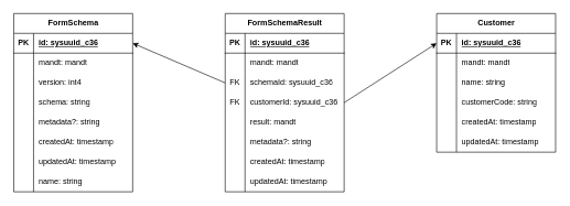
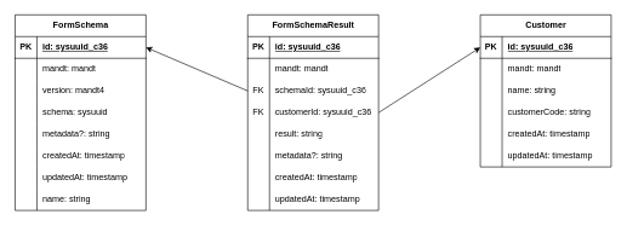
  <mxCell id="0" />
  <mxCell id="1" parent="0" />
  <mxCell id="2" value="FormSchema" style="shape=table;startSize=30;container=1;collapsible=1;childLayout=tableLayout;fixedRows=1;rowLines=0;fontStyle=1;align=center;resizeLast=1;html=1;" parent="1" vertex="1"><mxGeometry x="20" y="20" width="180" height="270" as="geometry" /></mxCell>
  <mxCell id="3" value="" style="shape=tableRow;horizontal=0;startSize=0;swimlaneHead=0;swimlaneBody=0;fillColor=none;collapsible=0;dropTarget=0;points=[[0,0.5],[1,0.5]];portConstraint=eastwest;top=0;left=0;right=0;bottom=1;" parent="2" vertex="1"><mxGeometry y="30" width="180" height="30" as="geometry" /></mxCell>
  <mxCell id="4" value="PK" style="shape=partialRectangle;connectable=0;fillColor=none;top=0;left=0;bottom=0;right=0;fontStyle=1;overflow=hidden;whiteSpace=wrap;html=1;" parent="3" vertex="1"><mxGeometry width="30" height="30" as="geometry"><mxRectangle width="30" height="30" as="alternateBounds" /></mxGeometry></mxCell>
  <mxCell id="5" value="id:&amp;nbsp;sysuuid_c36" style="shape=partialRectangle;connectable=0;fillColor=none;top=0;left=0;bottom=0;right=0;align=left;spacingLeft=6;fontStyle=5;overflow=hidden;whiteSpace=wrap;html=1;" parent="3" vertex="1"><mxGeometry x="30" width="150" height="30" as="geometry"><mxRectangle width="150" height="30" as="alternateBounds" /></mxGeometry></mxCell>
  <mxCell id="6" value="" style="shape=tableRow;horizontal=0;startSize=0;swimlaneHead=0;swimlaneBody=0;fillColor=none;collapsible=0;dropTarget=0;points=[[0,0.5],[1,0.5]];portConstraint=eastwest;top=0;left=0;right=0;bottom=0;" parent="2" vertex="1"><mxGeometry y="60" width="180" height="30" as="geometry" /></mxCell>
  <mxCell id="7" value="" style="shape=partialRectangle;connectable=0;fillColor=none;top=0;left=0;bottom=0;right=0;editable=1;overflow=hidden;whiteSpace=wrap;html=1;" parent="6" vertex="1"><mxGeometry width="30" height="30" as="geometry"><mxRectangle width="30" height="30" as="alternateBounds" /></mxGeometry></mxCell>
  <mxCell id="8" value="mandt: mandt" style="shape=partialRectangle;connectable=0;fillColor=none;top=0;left=0;bottom=0;right=0;align=left;spacingLeft=6;overflow=hidden;whiteSpace=wrap;html=1;" parent="6" vertex="1"><mxGeometry x="30" width="150" height="30" as="geometry"><mxRectangle width="150" height="30" as="alternateBounds" /></mxGeometry></mxCell>
  <mxCell id="9" value="" style="shape=tableRow;horizontal=0;startSize=0;swimlaneHead=0;swimlaneBody=0;fillColor=none;collapsible=0;dropTarget=0;points=[[0,0.5],[1,0.5]];portConstraint=eastwest;top=0;left=0;right=0;bottom=0;" parent="2" vertex="1"><mxGeometry y="90" width="180" height="30" as="geometry" /></mxCell>
  <mxCell id="10" value="" style="shape=partialRectangle;connectable=0;fillColor=none;top=0;left=0;bottom=0;right=0;editable=1;overflow=hidden;whiteSpace=wrap;html=1;" parent="9" vertex="1"><mxGeometry width="30" height="30" as="geometry"><mxRectangle width="30" height="30" as="alternateBounds" /></mxGeometry></mxCell>
- <mxCell id="11" value="version: int4" style="shape=partialRectangle;connectable=0;fillColor=none;top=0;left=0;bottom=0;right=0;align=left;spacingLeft=6;overflow=hidden;whiteSpace=wrap;html=1;" parent="9" vertex="1"><mxGeometry x="30" width="150" height="30" as="geometry"><mxRectangle width="150" height="30" as="alternateBounds" /></mxGeometry></mxCell>
+ <mxCell id="11" value="version: mandt4" style="shape=partialRectangle;connectable=0;fillColor=none;top=0;left=0;bottom=0;right=0;align=left;spacingLeft=6;overflow=hidden;whiteSpace=wrap;html=1;" parent="9" vertex="1"><mxGeometry x="30" width="150" height="30" as="geometry"><mxRectangle width="150" height="30" as="alternateBounds" /></mxGeometry></mxCell>
  <mxCell id="12" value="" style="shape=tableRow;horizontal=0;startSize=0;swimlaneHead=0;swimlaneBody=0;fillColor=none;collapsible=0;dropTarget=0;points=[[0,0.5],[1,0.5]];portConstraint=eastwest;top=0;left=0;right=0;bottom=0;" parent="2" vertex="1"><mxGeometry y="120" width="180" height="30" as="geometry" /></mxCell>
  <mxCell id="13" value="" style="shape=partialRectangle;connectable=0;fillColor=none;top=0;left=0;bottom=0;right=0;editable=1;overflow=hidden;whiteSpace=wrap;html=1;" parent="12" vertex="1"><mxGeometry width="30" height="30" as="geometry"><mxRectangle width="30" height="30" as="alternateBounds" /></mxGeometry></mxCell>
- <mxCell id="14" value="schema: string" style="shape=partialRectangle;connectable=0;fillColor=none;top=0;left=0;bottom=0;right=0;align=left;spacingLeft=6;overflow=hidden;whiteSpace=wrap;html=1;" parent="12" vertex="1"><mxGeometry x="30" width="150" height="30" as="geometry"><mxRectangle width="150" height="30" as="alternateBounds" /></mxGeometry></mxCell>
+ <mxCell id="14" value="schema: sysuuid" style="shape=partialRectangle;connectable=0;fillColor=none;top=0;left=0;bottom=0;right=0;align=left;spacingLeft=6;overflow=hidden;whiteSpace=wrap;html=1;" parent="12" vertex="1"><mxGeometry x="30" width="150" height="30" as="geometry"><mxRectangle width="150" height="30" as="alternateBounds" /></mxGeometry></mxCell>
  <mxCell id="15" value="" style="shape=tableRow;horizontal=0;startSize=0;swimlaneHead=0;swimlaneBody=0;fillColor=none;collapsible=0;dropTarget=0;points=[[0,0.5],[1,0.5]];portConstraint=eastwest;top=0;left=0;right=0;bottom=0;" parent="2" vertex="1"><mxGeometry y="150" width="180" height="30" as="geometry" /></mxCell>
  <mxCell id="16" value="" style="shape=partialRectangle;connectable=0;fillColor=none;top=0;left=0;bottom=0;right=0;editable=1;overflow=hidden;whiteSpace=wrap;html=1;" parent="15" vertex="1"><mxGeometry width="30" height="30" as="geometry"><mxRectangle width="30" height="30" as="alternateBounds" /></mxGeometry></mxCell>
  <mxCell id="17" value="metadata?: string" style="shape=partialRectangle;connectable=0;fillColor=none;top=0;left=0;bottom=0;right=0;align=left;spacingLeft=6;overflow=hidden;whiteSpace=wrap;html=1;" parent="15" vertex="1"><mxGeometry x="30" width="150" height="30" as="geometry"><mxRectangle width="150" height="30" as="alternateBounds" /></mxGeometry></mxCell>
  <mxCell id="18" value="" style="shape=tableRow;horizontal=0;startSize=0;swimlaneHead=0;swimlaneBody=0;fillColor=none;collapsible=0;dropTarget=0;points=[[0,0.5],[1,0.5]];portConstraint=eastwest;top=0;left=0;right=0;bottom=0;" parent="2" vertex="1"><mxGeometry y="180" width="180" height="30" as="geometry" /></mxCell>
  <mxCell id="19" value="" style="shape=partialRectangle;connectable=0;fillColor=none;top=0;left=0;bottom=0;right=0;editable=1;overflow=hidden;whiteSpace=wrap;html=1;" parent="18" vertex="1"><mxGeometry width="30" height="30" as="geometry"><mxRectangle width="30" height="30" as="alternateBounds" /></mxGeometry></mxCell>
  <mxCell id="20" value="createdAt: timestamp" style="shape=partialRectangle;connectable=0;fillColor=none;top=0;left=0;bottom=0;right=0;align=left;spacingLeft=6;overflow=hidden;whiteSpace=wrap;html=1;" parent="18" vertex="1"><mxGeometry x="30" width="150" height="30" as="geometry"><mxRectangle width="150" height="30" as="alternateBounds" /></mxGeometry></mxCell>
  <mxCell id="21" value="" style="shape=tableRow;horizontal=0;startSize=0;swimlaneHead=0;swimlaneBody=0;fillColor=none;collapsible=0;dropTarget=0;points=[[0,0.5],[1,0.5]];portConstraint=eastwest;top=0;left=0;right=0;bottom=0;" parent="2" vertex="1"><mxGeometry y="210" width="180" height="30" as="geometry" /></mxCell>
  <mxCell id="22" value="" style="shape=partialRectangle;connectable=0;fillColor=none;top=0;left=0;bottom=0;right=0;editable=1;overflow=hidden;whiteSpace=wrap;html=1;" parent="21" vertex="1"><mxGeometry width="30" height="30" as="geometry"><mxRectangle width="30" height="30" as="alternateBounds" /></mxGeometry></mxCell>
  <mxCell id="23" value="updatedAt: timestamp" style="shape=partialRectangle;connectable=0;fillColor=none;top=0;left=0;bottom=0;right=0;align=left;spacingLeft=6;overflow=hidden;whiteSpace=wrap;html=1;" parent="21" vertex="1"><mxGeometry x="30" width="150" height="30" as="geometry"><mxRectangle width="150" height="30" as="alternateBounds" /></mxGeometry></mxCell>
  <mxCell id="24" value="" style="shape=tableRow;horizontal=0;startSize=0;swimlaneHead=0;swimlaneBody=0;fillColor=none;collapsible=0;dropTarget=0;points=[[0,0.5],[1,0.5]];portConstraint=eastwest;top=0;left=0;right=0;bottom=0;" parent="2" vertex="1"><mxGeometry y="240" width="180" height="30" as="geometry" /></mxCell>
  <mxCell id="25" value="" style="shape=partialRectangle;connectable=0;fillColor=none;top=0;left=0;bottom=0;right=0;editable=1;overflow=hidden;whiteSpace=wrap;html=1;" parent="24" vertex="1"><mxGeometry width="30" height="30" as="geometry"><mxRectangle width="30" height="30" as="alternateBounds" /></mxGeometry></mxCell>
  <mxCell id="26" value="name: string" style="shape=partialRectangle;connectable=0;fillColor=none;top=0;left=0;bottom=0;right=0;align=left;spacingLeft=6;overflow=hidden;whiteSpace=wrap;html=1;" parent="24" vertex="1"><mxGeometry x="30" width="150" height="30" as="geometry"><mxRectangle width="150" height="30" as="alternateBounds" /></mxGeometry></mxCell>
  <mxCell id="27" value="FormSchemaResult" style="shape=table;startSize=30;container=1;collapsible=1;childLayout=tableLayout;fixedRows=1;rowLines=0;fontStyle=1;align=center;resizeLast=1;html=1;" parent="1" vertex="1"><mxGeometry x="340" y="20" width="180" height="270" as="geometry" /></mxCell>
  <mxCell id="28" value="" style="shape=tableRow;horizontal=0;startSize=0;swimlaneHead=0;swimlaneBody=0;fillColor=none;collapsible=0;dropTarget=0;points=[[0,0.5],[1,0.5]];portConstraint=eastwest;top=0;left=0;right=0;bottom=1;" parent="27" vertex="1"><mxGeometry y="30" width="180" height="30" as="geometry" /></mxCell>
  <mxCell id="29" value="PK" style="shape=partialRectangle;connectable=0;fillColor=none;top=0;left=0;bottom=0;right=0;fontStyle=1;overflow=hidden;whiteSpace=wrap;html=1;" parent="28" vertex="1"><mxGeometry width="30" height="30" as="geometry"><mxRectangle width="30" height="30" as="alternateBounds" /></mxGeometry></mxCell>
  <mxCell id="30" value="id:&amp;nbsp;sysuuid_c36" style="shape=partialRectangle;connectable=0;fillColor=none;top=0;left=0;bottom=0;right=0;align=left;spacingLeft=6;fontStyle=5;overflow=hidden;whiteSpace=wrap;html=1;" parent="28" vertex="1"><mxGeometry x="30" width="150" height="30" as="geometry"><mxRectangle width="150" height="30" as="alternateBounds" /></mxGeometry></mxCell>
  <mxCell id="31" value="" style="shape=tableRow;horizontal=0;startSize=0;swimlaneHead=0;swimlaneBody=0;fillColor=none;collapsible=0;dropTarget=0;points=[[0,0.5],[1,0.5]];portConstraint=eastwest;top=0;left=0;right=0;bottom=0;" parent="27" vertex="1"><mxGeometry y="60" width="180" height="30" as="geometry" /></mxCell>
  <mxCell id="32" value="" style="shape=partialRectangle;connectable=0;fillColor=none;top=0;left=0;bottom=0;right=0;editable=1;overflow=hidden;whiteSpace=wrap;html=1;" parent="31" vertex="1"><mxGeometry width="30" height="30" as="geometry"><mxRectangle width="30" height="30" as="alternateBounds" /></mxGeometry></mxCell>
  <mxCell id="33" value="mandt: mandt" style="shape=partialRectangle;connectable=0;fillColor=none;top=0;left=0;bottom=0;right=0;align=left;spacingLeft=6;overflow=hidden;whiteSpace=wrap;html=1;" parent="31" vertex="1"><mxGeometry x="30" width="150" height="30" as="geometry"><mxRectangle width="150" height="30" as="alternateBounds" /></mxGeometry></mxCell>
  <mxCell id="34" value="" style="shape=tableRow;horizontal=0;startSize=0;swimlaneHead=0;swimlaneBody=0;fillColor=none;collapsible=0;dropTarget=0;points=[[0,0.5],[1,0.5]];portConstraint=eastwest;top=0;left=0;right=0;bottom=0;" parent="27" vertex="1"><mxGeometry y="90" width="180" height="30" as="geometry" /></mxCell>
  <mxCell id="35" value="FK" style="shape=partialRectangle;connectable=0;fillColor=none;top=0;left=0;bottom=0;right=0;editable=1;overflow=hidden;whiteSpace=wrap;html=1;" parent="34" vertex="1"><mxGeometry width="30" height="30" as="geometry"><mxRectangle width="30" height="30" as="alternateBounds" /></mxGeometry></mxCell>
  <mxCell id="36" value="schemaId: sysuuid_c36" style="shape=partialRectangle;connectable=0;fillColor=none;top=0;left=0;bottom=0;right=0;align=left;spacingLeft=6;overflow=hidden;whiteSpace=wrap;html=1;" parent="34" vertex="1"><mxGeometry x="30" width="150" height="30" as="geometry"><mxRectangle width="150" height="30" as="alternateBounds" /></mxGeometry></mxCell>
  <mxCell id="37" value="" style="shape=tableRow;horizontal=0;startSize=0;swimlaneHead=0;swimlaneBody=0;fillColor=none;collapsible=0;dropTarget=0;points=[[0,0.5],[1,0.5]];portConstraint=eastwest;top=0;left=0;right=0;bottom=0;" vertex="1" parent="27"><mxGeometry y="120" width="180" height="30" as="geometry" /></mxCell>
  <mxCell id="38" value="FK" style="shape=partialRectangle;connectable=0;fillColor=none;top=0;left=0;bottom=0;right=0;editable=1;overflow=hidden;whiteSpace=wrap;html=1;" vertex="1" parent="37"><mxGeometry width="30" height="30" as="geometry"><mxRectangle width="30" height="30" as="alternateBounds" /></mxGeometry></mxCell>
  <mxCell id="39" value="customerId: sysuuid_c36" style="shape=partialRectangle;connectable=0;fillColor=none;top=0;left=0;bottom=0;right=0;align=left;spacingLeft=6;overflow=hidden;whiteSpace=wrap;html=1;" vertex="1" parent="37"><mxGeometry x="30" width="150" height="30" as="geometry"><mxRectangle width="150" height="30" as="alternateBounds" /></mxGeometry></mxCell>
  <mxCell id="40" value="" style="shape=tableRow;horizontal=0;startSize=0;swimlaneHead=0;swimlaneBody=0;fillColor=none;collapsible=0;dropTarget=0;points=[[0,0.5],[1,0.5]];portConstraint=eastwest;top=0;left=0;right=0;bottom=0;" parent="27" vertex="1"><mxGeometry y="150" width="180" height="30" as="geometry" /></mxCell>
  <mxCell id="41" value="" style="shape=partialRectangle;connectable=0;fillColor=none;top=0;left=0;bottom=0;right=0;editable=1;overflow=hidden;whiteSpace=wrap;html=1;" parent="40" vertex="1"><mxGeometry width="30" height="30" as="geometry"><mxRectangle width="30" height="30" as="alternateBounds" /></mxGeometry></mxCell>
- <mxCell id="42" value="result: mandt" style="shape=partialRectangle;connectable=0;fillColor=none;top=0;left=0;bottom=0;right=0;align=left;spacingLeft=6;overflow=hidden;whiteSpace=wrap;html=1;" parent="40" vertex="1"><mxGeometry x="30" width="150" height="30" as="geometry"><mxRectangle width="150" height="30" as="alternateBounds" /></mxGeometry></mxCell>
+ <mxCell id="42" value="result: string" style="shape=partialRectangle;connectable=0;fillColor=none;top=0;left=0;bottom=0;right=0;align=left;spacingLeft=6;overflow=hidden;whiteSpace=wrap;html=1;" parent="40" vertex="1"><mxGeometry x="30" width="150" height="30" as="geometry"><mxRectangle width="150" height="30" as="alternateBounds" /></mxGeometry></mxCell>
  <mxCell id="43" value="" style="shape=tableRow;horizontal=0;startSize=0;swimlaneHead=0;swimlaneBody=0;fillColor=none;collapsible=0;dropTarget=0;points=[[0,0.5],[1,0.5]];portConstraint=eastwest;top=0;left=0;right=0;bottom=0;" parent="27" vertex="1"><mxGeometry y="180" width="180" height="30" as="geometry" /></mxCell>
  <mxCell id="44" value="" style="shape=partialRectangle;connectable=0;fillColor=none;top=0;left=0;bottom=0;right=0;editable=1;overflow=hidden;whiteSpace=wrap;html=1;" parent="43" vertex="1"><mxGeometry width="30" height="30" as="geometry"><mxRectangle width="30" height="30" as="alternateBounds" /></mxGeometry></mxCell>
  <mxCell id="45" value="metadata?: string" style="shape=partialRectangle;connectable=0;fillColor=none;top=0;left=0;bottom=0;right=0;align=left;spacingLeft=6;overflow=hidden;whiteSpace=wrap;html=1;" parent="43" vertex="1"><mxGeometry x="30" width="150" height="30" as="geometry"><mxRectangle width="150" height="30" as="alternateBounds" /></mxGeometry></mxCell>
  <mxCell id="46" value="" style="shape=tableRow;horizontal=0;startSize=0;swimlaneHead=0;swimlaneBody=0;fillColor=none;collapsible=0;dropTarget=0;points=[[0,0.5],[1,0.5]];portConstraint=eastwest;top=0;left=0;right=0;bottom=0;" parent="27" vertex="1"><mxGeometry y="210" width="180" height="30" as="geometry" /></mxCell>
  <mxCell id="47" value="" style="shape=partialRectangle;connectable=0;fillColor=none;top=0;left=0;bottom=0;right=0;editable=1;overflow=hidden;whiteSpace=wrap;html=1;" parent="46" vertex="1"><mxGeometry width="30" height="30" as="geometry"><mxRectangle width="30" height="30" as="alternateBounds" /></mxGeometry></mxCell>
  <mxCell id="48" value="createdAt: timestamp" style="shape=partialRectangle;connectable=0;fillColor=none;top=0;left=0;bottom=0;right=0;align=left;spacingLeft=6;overflow=hidden;whiteSpace=wrap;html=1;" parent="46" vertex="1"><mxGeometry x="30" width="150" height="30" as="geometry"><mxRectangle width="150" height="30" as="alternateBounds" /></mxGeometry></mxCell>
  <mxCell id="49" value="" style="shape=tableRow;horizontal=0;startSize=0;swimlaneHead=0;swimlaneBody=0;fillColor=none;collapsible=0;dropTarget=0;points=[[0,0.5],[1,0.5]];portConstraint=eastwest;top=0;left=0;right=0;bottom=0;" parent="27" vertex="1"><mxGeometry y="240" width="180" height="30" as="geometry" /></mxCell>
  <mxCell id="50" value="" style="shape=partialRectangle;connectable=0;fillColor=none;top=0;left=0;bottom=0;right=0;editable=1;overflow=hidden;whiteSpace=wrap;html=1;" parent="49" vertex="1"><mxGeometry width="30" height="30" as="geometry"><mxRectangle width="30" height="30" as="alternateBounds" /></mxGeometry></mxCell>
  <mxCell id="51" value="updatedAt: timestamp" style="shape=partialRectangle;connectable=0;fillColor=none;top=0;left=0;bottom=0;right=0;align=left;spacingLeft=6;overflow=hidden;whiteSpace=wrap;html=1;" parent="49" vertex="1"><mxGeometry x="30" width="150" height="30" as="geometry"><mxRectangle width="150" height="30" as="alternateBounds" /></mxGeometry></mxCell>
  <mxCell id="52" value="" style="endArrow=classic;html=1;rounded=0;entryX=1;entryY=0.5;entryDx=0;entryDy=0;exitX=0;exitY=0.5;exitDx=0;exitDy=0;" parent="1" source="34" target="3" edge="1"><mxGeometry width="50" height="50" relative="1" as="geometry"><mxPoint x="360" y="520" as="sourcePoint" /><mxPoint x="410" y="470" as="targetPoint" /></mxGeometry></mxCell>
  <mxCell id="53" value="Customer" style="shape=table;startSize=30;container=1;collapsible=1;childLayout=tableLayout;fixedRows=1;rowLines=0;fontStyle=1;align=center;resizeLast=1;html=1;" vertex="1" parent="1"><mxGeometry x="660" y="20" width="180" height="210" as="geometry" /></mxCell>
  <mxCell id="54" value="" style="shape=tableRow;horizontal=0;startSize=0;swimlaneHead=0;swimlaneBody=0;fillColor=none;collapsible=0;dropTarget=0;points=[[0,0.5],[1,0.5]];portConstraint=eastwest;top=0;left=0;right=0;bottom=1;" vertex="1" parent="53"><mxGeometry y="30" width="180" height="30" as="geometry" /></mxCell>
  <mxCell id="55" value="PK" style="shape=partialRectangle;connectable=0;fillColor=none;top=0;left=0;bottom=0;right=0;fontStyle=1;overflow=hidden;whiteSpace=wrap;html=1;" vertex="1" parent="54"><mxGeometry width="30" height="30" as="geometry"><mxRectangle width="30" height="30" as="alternateBounds" /></mxGeometry></mxCell>
  <mxCell id="56" value="id:&amp;nbsp;sysuuid_c36" style="shape=partialRectangle;connectable=0;fillColor=none;top=0;left=0;bottom=0;right=0;align=left;spacingLeft=6;fontStyle=5;overflow=hidden;whiteSpace=wrap;html=1;" vertex="1" parent="54"><mxGeometry x="30" width="150" height="30" as="geometry"><mxRectangle width="150" height="30" as="alternateBounds" /></mxGeometry></mxCell>
  <mxCell id="57" value="" style="shape=tableRow;horizontal=0;startSize=0;swimlaneHead=0;swimlaneBody=0;fillColor=none;collapsible=0;dropTarget=0;points=[[0,0.5],[1,0.5]];portConstraint=eastwest;top=0;left=0;right=0;bottom=0;" vertex="1" parent="53"><mxGeometry y="60" width="180" height="30" as="geometry" /></mxCell>
  <mxCell id="58" value="" style="shape=partialRectangle;connectable=0;fillColor=none;top=0;left=0;bottom=0;right=0;editable=1;overflow=hidden;whiteSpace=wrap;html=1;" vertex="1" parent="57"><mxGeometry width="30" height="30" as="geometry"><mxRectangle width="30" height="30" as="alternateBounds" /></mxGeometry></mxCell>
  <mxCell id="59" value="mandt: mandt" style="shape=partialRectangle;connectable=0;fillColor=none;top=0;left=0;bottom=0;right=0;align=left;spacingLeft=6;overflow=hidden;whiteSpace=wrap;html=1;" vertex="1" parent="57"><mxGeometry x="30" width="150" height="30" as="geometry"><mxRectangle width="150" height="30" as="alternateBounds" /></mxGeometry></mxCell>
  <mxCell id="60" value="" style="shape=tableRow;horizontal=0;startSize=0;swimlaneHead=0;swimlaneBody=0;fillColor=none;collapsible=0;dropTarget=0;points=[[0,0.5],[1,0.5]];portConstraint=eastwest;top=0;left=0;right=0;bottom=0;" vertex="1" parent="53"><mxGeometry y="90" width="180" height="30" as="geometry" /></mxCell>
  <mxCell id="61" value="" style="shape=partialRectangle;connectable=0;fillColor=none;top=0;left=0;bottom=0;right=0;editable=1;overflow=hidden;whiteSpace=wrap;html=1;" vertex="1" parent="60"><mxGeometry width="30" height="30" as="geometry"><mxRectangle width="30" height="30" as="alternateBounds" /></mxGeometry></mxCell>
  <mxCell id="62" value="name: string" style="shape=partialRectangle;connectable=0;fillColor=none;top=0;left=0;bottom=0;right=0;align=left;spacingLeft=6;overflow=hidden;whiteSpace=wrap;html=1;" vertex="1" parent="60"><mxGeometry x="30" width="150" height="30" as="geometry"><mxRectangle width="150" height="30" as="alternateBounds" /></mxGeometry></mxCell>
  <mxCell id="63" value="" style="shape=tableRow;horizontal=0;startSize=0;swimlaneHead=0;swimlaneBody=0;fillColor=none;collapsible=0;dropTarget=0;points=[[0,0.5],[1,0.5]];portConstraint=eastwest;top=0;left=0;right=0;bottom=0;" vertex="1" parent="53"><mxGeometry y="120" width="180" height="30" as="geometry" /></mxCell>
  <mxCell id="64" value="" style="shape=partialRectangle;connectable=0;fillColor=none;top=0;left=0;bottom=0;right=0;editable=1;overflow=hidden;whiteSpace=wrap;html=1;" vertex="1" parent="63"><mxGeometry width="30" height="30" as="geometry"><mxRectangle width="30" height="30" as="alternateBounds" /></mxGeometry></mxCell>
  <mxCell id="65" value="customerCode: string" style="shape=partialRectangle;connectable=0;fillColor=none;top=0;left=0;bottom=0;right=0;align=left;spacingLeft=6;overflow=hidden;whiteSpace=wrap;html=1;" vertex="1" parent="63"><mxGeometry x="30" width="150" height="30" as="geometry"><mxRectangle width="150" height="30" as="alternateBounds" /></mxGeometry></mxCell>
  <mxCell id="66" value="" style="shape=tableRow;horizontal=0;startSize=0;swimlaneHead=0;swimlaneBody=0;fillColor=none;collapsible=0;dropTarget=0;points=[[0,0.5],[1,0.5]];portConstraint=eastwest;top=0;left=0;right=0;bottom=0;" vertex="1" parent="53"><mxGeometry y="150" width="180" height="30" as="geometry" /></mxCell>
  <mxCell id="67" value="" style="shape=partialRectangle;connectable=0;fillColor=none;top=0;left=0;bottom=0;right=0;editable=1;overflow=hidden;whiteSpace=wrap;html=1;" vertex="1" parent="66"><mxGeometry width="30" height="30" as="geometry"><mxRectangle width="30" height="30" as="alternateBounds" /></mxGeometry></mxCell>
  <mxCell id="68" value="createdAt: timestamp" style="shape=partialRectangle;connectable=0;fillColor=none;top=0;left=0;bottom=0;right=0;align=left;spacingLeft=6;overflow=hidden;whiteSpace=wrap;html=1;" vertex="1" parent="66"><mxGeometry x="30" width="150" height="30" as="geometry"><mxRectangle width="150" height="30" as="alternateBounds" /></mxGeometry></mxCell>
  <mxCell id="69" value="" style="shape=tableRow;horizontal=0;startSize=0;swimlaneHead=0;swimlaneBody=0;fillColor=none;collapsible=0;dropTarget=0;points=[[0,0.5],[1,0.5]];portConstraint=eastwest;top=0;left=0;right=0;bottom=0;" vertex="1" parent="53"><mxGeometry y="180" width="180" height="30" as="geometry" /></mxCell>
  <mxCell id="70" value="" style="shape=partialRectangle;connectable=0;fillColor=none;top=0;left=0;bottom=0;right=0;editable=1;overflow=hidden;whiteSpace=wrap;html=1;" vertex="1" parent="69"><mxGeometry width="30" height="30" as="geometry"><mxRectangle width="30" height="30" as="alternateBounds" /></mxGeometry></mxCell>
  <mxCell id="71" value="updatedAt: timestamp" style="shape=partialRectangle;connectable=0;fillColor=none;top=0;left=0;bottom=0;right=0;align=left;spacingLeft=6;overflow=hidden;whiteSpace=wrap;html=1;" vertex="1" parent="69"><mxGeometry x="30" width="150" height="30" as="geometry"><mxRectangle width="150" height="30" as="alternateBounds" /></mxGeometry></mxCell>
  <mxCell id="72" value="" style="endArrow=classic;html=1;rounded=0;exitX=1;exitY=0.5;exitDx=0;exitDy=0;entryX=0;entryY=0.5;entryDx=0;entryDy=0;" edge="1" parent="1" source="37" target="54"><mxGeometry width="50" height="50" relative="1" as="geometry"><mxPoint x="720" y="380" as="sourcePoint" /><mxPoint x="770" y="330" as="targetPoint" /></mxGeometry></mxCell>
